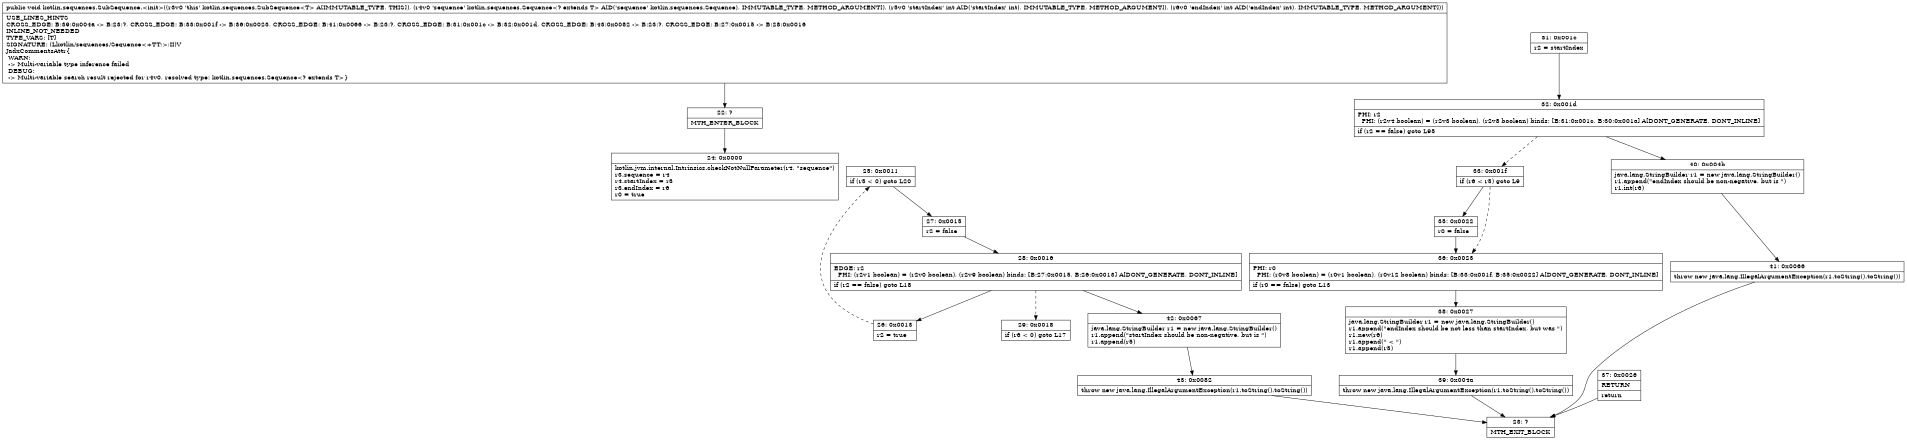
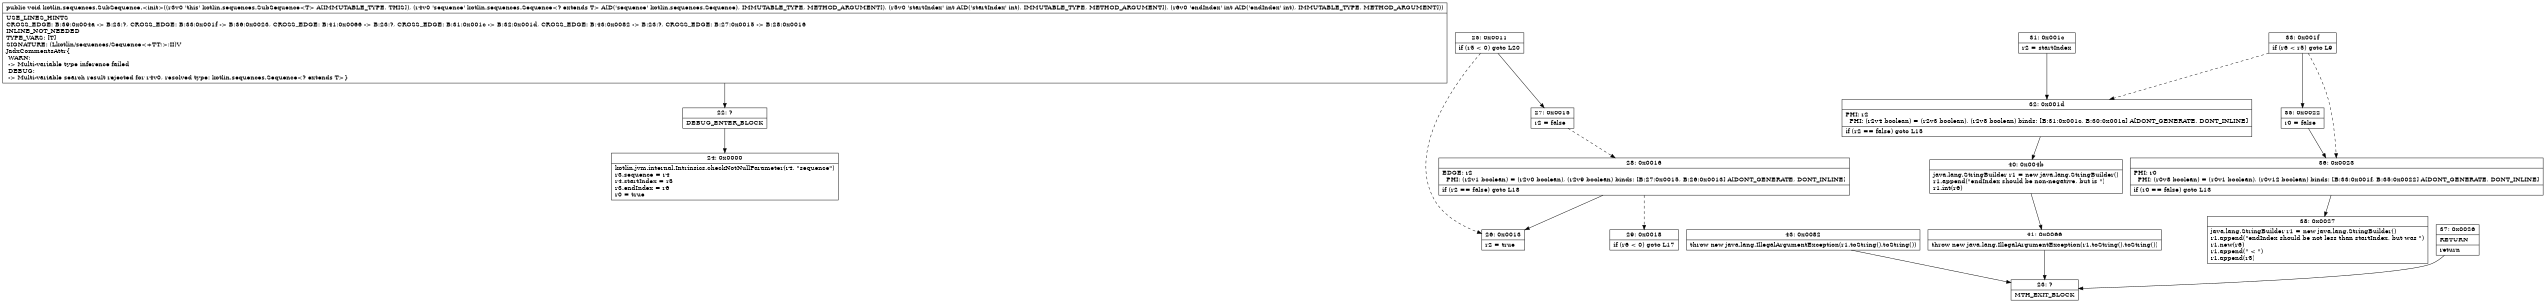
  digraph {
    node [shape=record]
-   n1 [label="{22\:\ ?|MTH_ENTER_BLOCK\l}"]
+   n1 [label="{22\:\ ?|DEBUG_ENTER_BLOCK\l}"]
    n2 [label="{24\:\ 0x0000|kotlin.jvm.internal.Intrinsics.checkNotNullParameter(r4, \"sequence\")\lr3.sequence = r4\lr4.startIndex = r5\lr3.endIndex = r6\lr0 = true\l}"]
    n3 [label="{25\:\ 0x0011|if (r5 \< 0) goto L20\l}"]
    n4 [label="{26\:\ 0x0013|r2 = true\l}"]
    n5 [label="{27\:\ 0x0015|r2 = false\l}"]
    n6 [label="{28\:\ 0x0016|EDGE: r2 \l  PHI: (r2v1 boolean) = (r2v0 boolean), (r2v9 boolean) binds: [B:27:0x0015, B:26:0x0013] A[DONT_GENERATE, DONT_INLINE]\l|if (r2 == false) goto L18\l}"]
    n7 [label="{29\:\ 0x0018|if (r6 \< 0) goto L17\l}"]
-   n8 [label="{42\:\ 0x0067|java.lang.StringBuilder r1 = new java.lang.StringBuilder()\lr1.append(\"startIndex should be non\-negative, but is \")\lr1.append(r5)\l}"]
    n9 [label="{43\:\ 0x0082|throw new java.lang.IllegalArgumentException(r1.toString().toString())\l}"]
    n10 [label="{31\:\ 0x001c|r2 = startIndex\l}"]
-   n11 [label="{32\:\ 0x001d|PHI: r2 \l  PHI: (r2v4 boolean) = (r2v3 boolean), (r2v8 boolean) binds: [B:31:0x001c, B:30:0x001a] A[DONT_GENERATE, DONT_INLINE]\l|if (r2 == false) goto L95\l}"]
+   n11 [label="{32\:\ 0x001d|PHI: r2 \l  PHI: (r2v4 boolean) = (r2v3 boolean), (r2v8 boolean) binds: [B:31:0x001c, B:30:0x001a] A[DONT_GENERATE, DONT_INLINE]\l|if (r2 == false) goto L15\l}"]
    n12 [label="{33\:\ 0x001f|if (r6 \< r5) goto L9\l}"]
    n13 [label="{40\:\ 0x004b|java.lang.StringBuilder r1 = new java.lang.StringBuilder()\lr1.append(\"endIndex should be non\-negative, but is \")\lr1.int(r6)\l}"]
    n14 [label="{35\:\ 0x0022|r0 = false\l}"]
    n15 [label="{36\:\ 0x0023|PHI: r0 \l  PHI: (r0v8 boolean) = (r0v1 boolean), (r0v12 boolean) binds: [B:33:0x001f, B:35:0x0022] A[DONT_GENERATE, DONT_INLINE]\l|if (r0 == false) goto L13\l}"]
    n16 [label="{41\:\ 0x0066|throw new java.lang.IllegalArgumentException(r1.toString().toString())\l}"]
    n17 [label="{38\:\ 0x0027|java.lang.StringBuilder r1 = new java.lang.StringBuilder()\lr1.append(\"endIndex should be not less than startIndex, but was \")\lr1.new(r6)\lr1.append(\" \< \")\lr1.append(r5)\l}"]
    n18 [label="{37\:\ 0x0026|RETURN\l|return\l}"]
    n19 [label="{23\:\ ?|MTH_EXIT_BLOCK\l}"]
-   n20 [label="{39\:\ 0x004a|throw new java.lang.IllegalArgumentException(r1.toString().toString())\l}"]
    n21 [label="{public void kotlin.sequences.SubSequence.\<init\>((r3v0 'this' kotlin.sequences.SubSequence\<T\> A[IMMUTABLE_TYPE, THIS]), (r4v0 'sequence' kotlin.sequences.Sequence\<? extends T\> A[D('sequence' kotlin.sequences.Sequence), IMMUTABLE_TYPE, METHOD_ARGUMENT]), (r5v0 'startIndex' int A[D('startIndex' int), IMMUTABLE_TYPE, METHOD_ARGUMENT]), (r6v0 'endIndex' int A[D('endIndex' int), IMMUTABLE_TYPE, METHOD_ARGUMENT]))  | USE_LINES_HINTS\lCROSS_EDGE: B:39:0x004a \-\> B:23:?, CROSS_EDGE: B:33:0x001f \-\> B:36:0x0023, CROSS_EDGE: B:41:0x0066 \-\> B:23:?, CROSS_EDGE: B:31:0x001c \-\> B:32:0x001d, CROSS_EDGE: B:43:0x0082 \-\> B:23:?, CROSS_EDGE: B:27:0x0015 \-\> B:28:0x0016\lINLINE_NOT_NEEDED\lTYPE_VARS: [T]\lSIGNATURE: (Lkotlin\/sequences\/Sequence\<+TT;\>;II)V\lJadxCommentsAttr\{\l WARN: \l \-\> Multi\-variable type inference failed\l DEBUG: \l \-\> Multi\-variable search result rejected for r4v0, resolved type: kotlin.sequences.Sequence\<? extends T\>\}\l}"]
    n1 -> n2
-   n4 -> n3 [style=dashed]
+   n3 -> n4 [style=dashed]
    n3 -> n5
-   n5 -> n6
+   n5 -> n6 [style=dashed]
    n6 -> n4
    n6 -> n7 [style=dashed]
-   n6 -> n8
-   n8 -> n9
    n9 -> n19
    n10 -> n11
-   n11 -> n12 [style=dashed]
+   n12 -> n11 [style=dashed]
    n11 -> n13
    n12 -> n14
    n12 -> n15 [style=dashed]
    n13 -> n16
    n14 -> n15
    n15 -> n17
    n16 -> n19
-   n17 -> n20
    n18 -> n19
-   n20 -> n19
    n21 -> n1
  }
